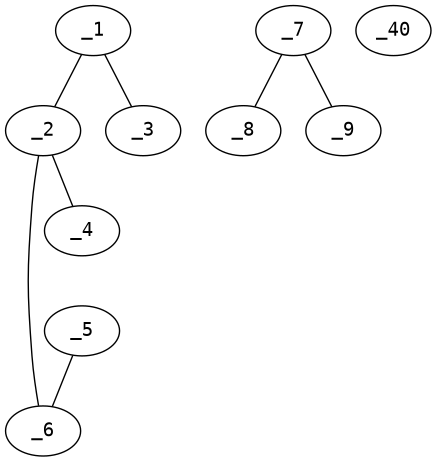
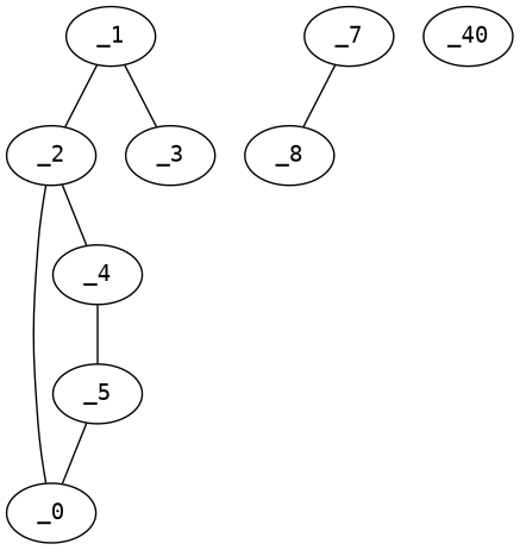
  graph {
    fontname="DejaVu Sans Mono"
    node [charge=0 chem=1 fontname="DejaVu Sans Mono" symbol="C  " x=2 y=-1.25]
    edge [fontname="DejaVu Sans Mono" valence=1]
    _2
    _1 [y=-0.25]
    _3 [chem=4 symbol="N  " x=2.866 y=0.25]
-   _6 [x=2.866 y=-1.75]
+   _6 [x=2.866 y=-1.75 label=_0]
    _4 [x=3.7321 y=-0.25]
    _5 [x=3.7321]
    _7 [x=2.866 y=1.25]
    _8 [chem=5 symbol="S  " x=3.7321 y=1.75]
-   _9 [chem=5 symbol="S  " y=1.75]
    n10 [chem=29 label=_40 symbol="Na " x=5.7321 y=0]
    _2 -- _6
    _2 -- _4
    _1 -- _2
    _1 -- _3
+   _4 -- _5
    _5 -- _6
    _7 -- _8 [valence=2]
-   _7 -- _9
  }
